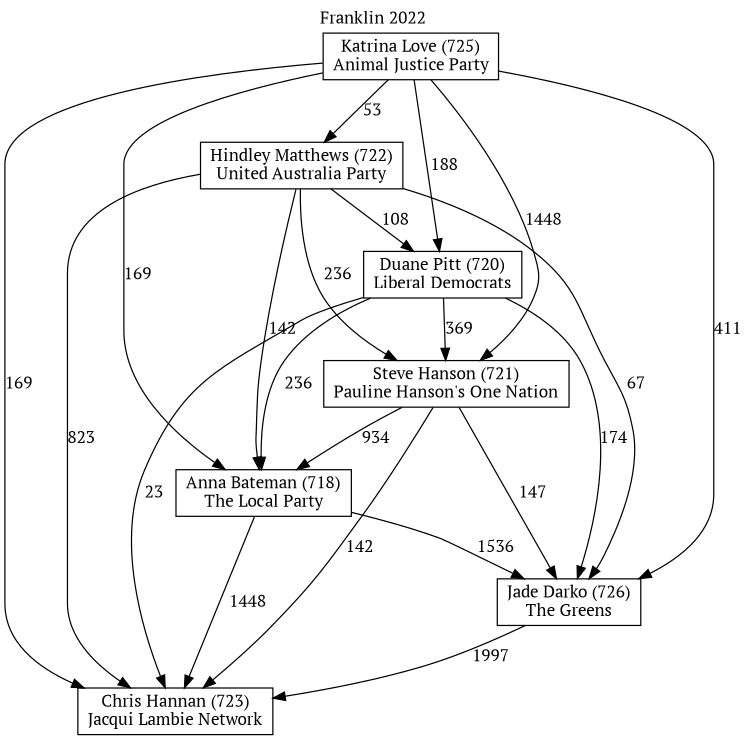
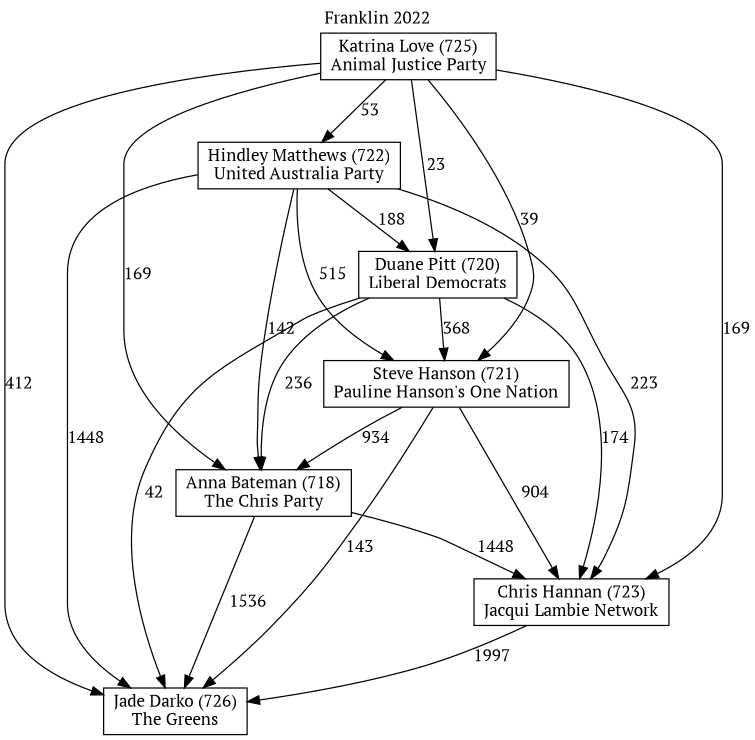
  digraph {
    fontname="PT Serif"
    label="Franklin 2022"
    labelloc=t
    mclimit=10
    node [fontname="PT Serif" shape=box]
    edge [fontname="PT Serif"]
    n1 [label="Jade Darko (726)\nThe Greens"]
-   n2 [label="Anna Bateman (718)\nThe Local Party"]
+   n2 [label="Anna Bateman (718)\nThe Chris Party"]
    n3 [label="Chris Hannan (723)\nJacqui Lambie Network"]
    n4 [label="Duane Pitt (720)\nLiberal Democrats"]
    n5 [label="Steve Hanson (721)\nPauline Hanson's One Nation"]
    n6 [label="Hindley Matthews (722)\nUnited Australia Party"]
    n7 [label="Katrina Love (725)\nAnimal Justice Party"]
    n2 -> n1 [label=1536]
    n2 -> n3 [label=1448]
-   n1 -> n3 [label=1997]
-   n4 -> n1 [label=174]
+   n3 -> n1 [label=1997]
+   n4 -> n1 [label=42]
    n4 -> n2 [label=236]
-   n4 -> n3 [label=23]
-   n4 -> n5 [label=369]
-   n5 -> n1 [label=147]
+   n4 -> n3 [label=174]
+   n4 -> n5 [label=368]
+   n5 -> n1 [label=143]
    n5 -> n2 [label=934]
-   n5 -> n3 [label=142]
-   n6 -> n1 [label=67]
+   n5 -> n3 [label=904]
+   n6 -> n1 [label=1448]
    n6 -> n2 [label=142]
-   n6 -> n3 [label=823]
-   n6 -> n4 [label=108]
-   n6 -> n5 [label=236]
-   n7 -> n1 [label=411]
+   n6 -> n3 [label=223]
+   n6 -> n4 [label=188]
+   n6 -> n5 [label=515]
+   n7 -> n1 [label=412]
    n7 -> n2 [label=169]
    n7 -> n3 [label=169]
-   n7 -> n4 [label=188]
-   n7 -> n5 [label=1448]
+   n7 -> n4 [label=23]
+   n7 -> n5 [label=39]
    n7 -> n6 [label=53]
  }
